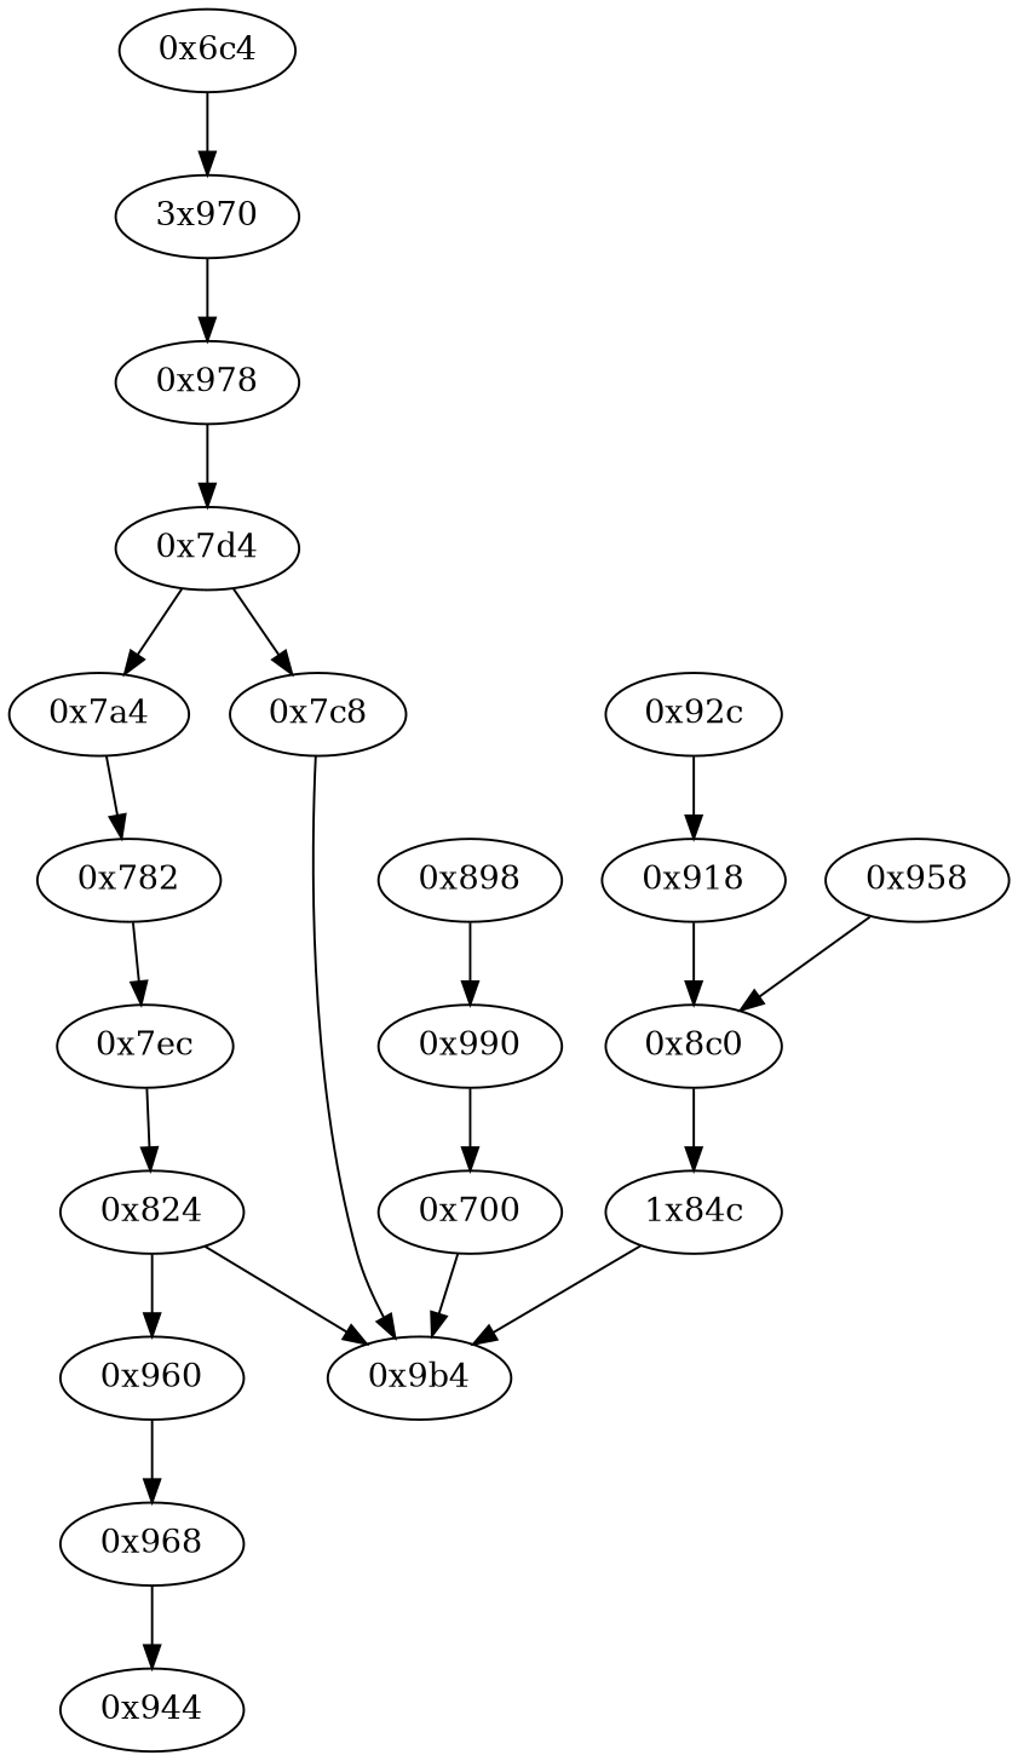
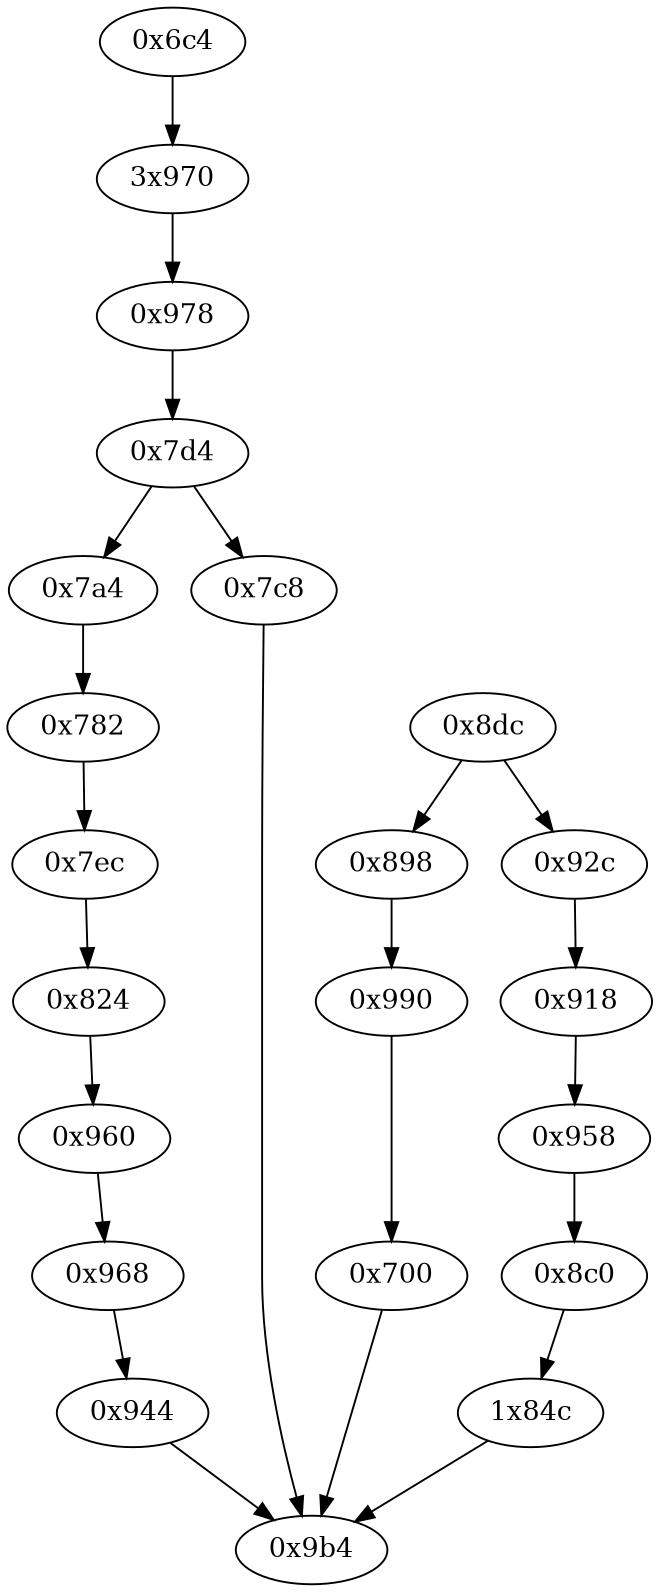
  strict digraph {
    node [opcode="[u'ldr', u'b']"]
    n1 [label="0x782" opcode="[u'ldr', u'ldr', u'b']"]
    "0x7ec" [opcode="[u'mov', u'bl', u'mov', u'ldr', u'b']"]
    "0x824" [opcode="[u'str', u'mov', u'mov', u'ldr', u'ldrb', u'str', u'ldr', u'ldr', u'ldr', u'b']"]
    "0x960"
    "0x9b4" [opcode="[u'ldr', u'ldr', u'ldr', u'ldr', u'sub', u'mov', u'sub', u'pop']"]
    "0x944" [opcode="[u'mov', u'mov', u'mov', u'mov', u'b']"]
    "0x7a4" [opcode="[u'str', u'ldr', u'b']"]
    "0x7c8" [opcode="[u'mov', u'mov', u'b']"]
    "0x968"
    "0x6c4" [opcode="[u'push', u'add', u'sub', u'mov', u'ldr', u'mov', u'ldr', u'add', u'ldr', u'add', u'ldr', u'str', u'ldr', u'ldr', u'b']"]
    n11 [label="3x970"]
    "0x978" [opcode="[u'cmp', u'mov', u'mov', u'strb', u'ldr', u'b']"]
    "0x7d4" [opcode="[u'ldrb', u'ldr', u'ldr', u'cmp', u'mov', u'b']"]
+   "0x8dc" [opcode="[u'str', u'str', u'str', u'ldr', u'ldr', u'ldr', u'cmp', u'mov', u'b']"]
    "0x898" [opcode="[u'b']"]
    "0x92c" [opcode="[u'ldr', u'ldr', u'add', u'str', u'ldr', u'b']"]
    "0x990" [opcode="[u'ldr', u'mov', u'mov', u'add', u'str', u'ldr', u'ldr', u'b']"]
    "0x918" [opcode="[u'ldr', u'add', u'str', u'ldr', u'b']"]
    "0x700" [opcode="[u'ldr', u'ldr', u'mov', u'bl', u'ldr', u'mov', u'mov']"]
    "0x958"
    "0x8c0" [opcode="[u'b']"]
    n22 [label="1x84c" opcode="[u'ldr', u'ldr', u'ldr', u'mov']"]
    n1 -> "0x7ec"
    "0x7ec" -> "0x824"
    "0x824" -> "0x960"
    "0x960" -> "0x968"
-   "0x824" -> "0x9b4"
+   "0x944" -> "0x9b4"
    "0x7a4" -> n1
    "0x7c8" -> "0x9b4"
    "0x968" -> "0x944"
    "0x6c4" -> n11
    n11 -> "0x978"
    "0x978" -> "0x7d4"
    "0x7d4" -> "0x7a4"
    "0x7d4" -> "0x7c8"
+   "0x8dc" -> "0x898"
+   "0x8dc" -> "0x92c"
    "0x898" -> "0x990"
    "0x92c" -> "0x918"
    "0x990" -> "0x700"
-   "0x918" -> "0x8c0"
+   "0x918" -> "0x958"
    "0x700" -> "0x9b4"
    "0x958" -> "0x8c0"
    "0x8c0" -> n22
    n22 -> "0x9b4"
  }
